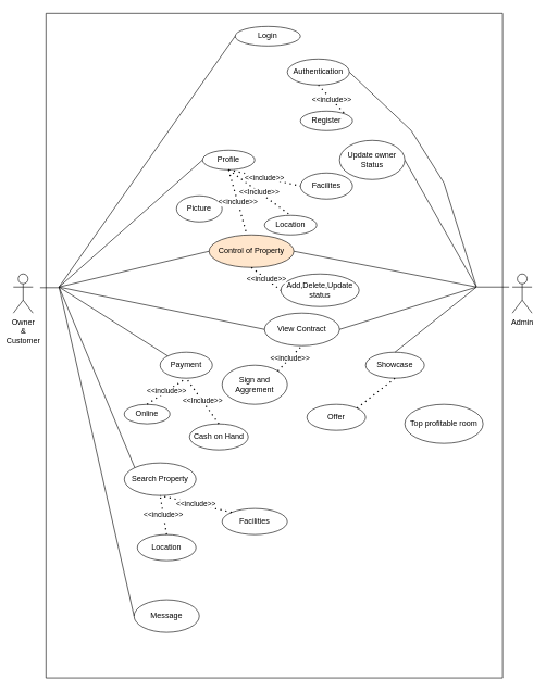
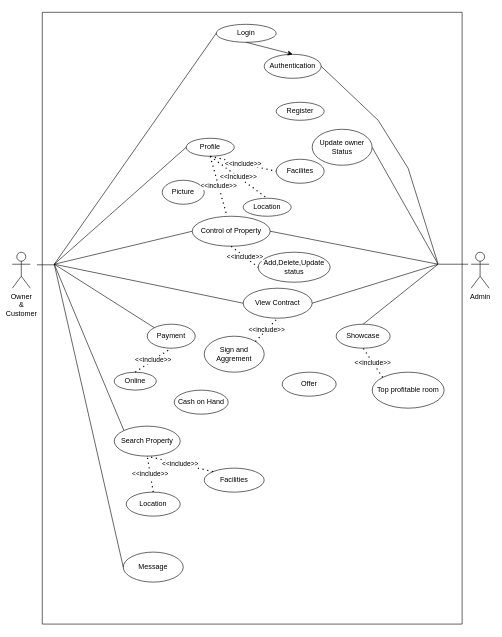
  <mxCell id="0" />
  <mxCell id="1" parent="0" />
  <mxCell id="2" value="Owner&lt;br&gt;&amp;amp;&lt;br&gt;Customer" style="shape=umlActor;verticalLabelPosition=bottom;verticalAlign=top;html=1;outlineConnect=0;" parent="1" vertex="1"><mxGeometry x="20" y="420" width="30" height="60" as="geometry" /></mxCell>
  <mxCell id="3" value="Admin&lt;br&gt;" style="shape=umlActor;verticalLabelPosition=bottom;verticalAlign=top;html=1;outlineConnect=0;" parent="1" vertex="1"><mxGeometry x="785" y="420" width="30" height="60" as="geometry" /></mxCell>
  <mxCell id="4" value="Login" style="ellipse;whiteSpace=wrap;html=1;" parent="1" vertex="1"><mxGeometry x="360" y="40" width="100" height="30" as="geometry" /></mxCell>
  <mxCell id="5" style="edgeStyle=orthogonalEdgeStyle;rounded=0;orthogonalLoop=1;jettySize=auto;html=1;exitX=0.5;exitY=1;exitDx=0;exitDy=0;" parent="1" source="4" target="4" edge="1"><mxGeometry relative="1" as="geometry" /></mxCell>
  <mxCell id="6" value="Authentication&lt;br&gt;" style="ellipse;whiteSpace=wrap;html=1;" parent="1" vertex="1"><mxGeometry x="440" y="90" width="95" height="40" as="geometry" /></mxCell>
  <mxCell id="7" value="Register" style="ellipse;whiteSpace=wrap;html=1;" parent="1" vertex="1"><mxGeometry x="460" y="170" width="80" height="30" as="geometry" /></mxCell>
  <mxCell id="8" value="" style="endArrow=none;html=1;rounded=0;entryX=0;entryY=0.5;entryDx=0;entryDy=0;" parent="1" target="4" edge="1"><mxGeometry width="50" height="50" relative="1" as="geometry"><mxPoint x="90" y="440" as="sourcePoint" /><mxPoint x="190" y="100" as="targetPoint" /></mxGeometry></mxCell>
  <mxCell id="9" value="" style="endArrow=none;html=1;rounded=0;" parent="1" edge="1"><mxGeometry width="50" height="50" relative="1" as="geometry"><mxPoint x="61" y="441" as="sourcePoint" /><mxPoint x="91" y="441" as="targetPoint" /></mxGeometry></mxCell>
- <mxCell id="10" value="&amp;lt;&amp;lt;include&amp;gt;&amp;gt;" style="endArrow=none;dashed=1;html=1;dashPattern=1 3;strokeWidth=2;rounded=0;entryX=1;entryY=0;entryDx=0;entryDy=0;exitX=0.5;exitY=1;exitDx=0;exitDy=0;" parent="1" source="6" target="7" edge="1"><mxGeometry width="50" height="50" relative="1" as="geometry"><mxPoint x="400" y="150" as="sourcePoint" /><mxPoint x="440" y="240" as="targetPoint" /><Array as="points" /></mxGeometry></mxCell>
  <mxCell id="11" value="Profile" style="ellipse;whiteSpace=wrap;html=1;" parent="1" vertex="1"><mxGeometry x="310" y="230" width="80" height="30" as="geometry" /></mxCell>
  <mxCell id="12" value="" style="endArrow=none;html=1;rounded=0;entryX=0;entryY=0.5;entryDx=0;entryDy=0;" parent="1" target="11" edge="1"><mxGeometry width="50" height="50" relative="1" as="geometry"><mxPoint x="90" y="440" as="sourcePoint" /><mxPoint x="450" y="270" as="targetPoint" /></mxGeometry></mxCell>
  <mxCell id="13" value="" style="endArrow=none;html=1;rounded=0;entryX=1;entryY=0.5;entryDx=0;entryDy=0;" parent="1" target="22" edge="1"><mxGeometry width="50" height="50" relative="1" as="geometry"><mxPoint x="730" y="440" as="sourcePoint" /><mxPoint x="630" y="280" as="targetPoint" /></mxGeometry></mxCell>
  <mxCell id="14" value="" style="endArrow=none;html=1;rounded=0;" parent="1" edge="1"><mxGeometry width="50" height="50" relative="1" as="geometry"><mxPoint x="731" y="440" as="sourcePoint" /><mxPoint x="780" y="440" as="targetPoint" /></mxGeometry></mxCell>
+ <mxCell id="15" value="" style="endArrow=classic;html=1;rounded=0;exitX=0.5;exitY=1;exitDx=0;exitDy=0;entryX=0.5;entryY=0;entryDx=0;entryDy=0;" parent="1" source="4" target="6" edge="1"><mxGeometry width="50" height="50" relative="1" as="geometry"><mxPoint x="400" y="320" as="sourcePoint" /><mxPoint x="450" y="270" as="targetPoint" /></mxGeometry></mxCell>
  <mxCell id="16" value="Location" style="ellipse;whiteSpace=wrap;html=1;" parent="1" vertex="1"><mxGeometry x="405" y="330" width="80" height="30" as="geometry" /></mxCell>
  <mxCell id="17" value="Facilites" style="ellipse;whiteSpace=wrap;html=1;" parent="1" vertex="1"><mxGeometry x="460" y="265" width="80" height="40" as="geometry" /></mxCell>
  <mxCell id="18" value="Picture" style="ellipse;whiteSpace=wrap;html=1;" parent="1" vertex="1"><mxGeometry x="270" y="300" width="70" height="40" as="geometry" /></mxCell>
  <mxCell id="19" value="&amp;lt;&amp;lt;include&amp;gt;&amp;gt;" style="endArrow=none;dashed=1;html=1;dashPattern=1 3;strokeWidth=2;rounded=0;exitX=0.5;exitY=1;exitDx=0;exitDy=0;" parent="1" source="11" target="23" edge="1"><mxGeometry width="50" height="50" relative="1" as="geometry"><mxPoint x="400" y="320" as="sourcePoint" /><mxPoint x="450" y="270" as="targetPoint" /></mxGeometry></mxCell>
  <mxCell id="20" value="&amp;lt;&amp;lt;Include&amp;gt;&amp;gt;" style="endArrow=none;dashed=1;html=1;dashPattern=1 3;strokeWidth=2;rounded=0;exitX=0.5;exitY=1;exitDx=0;exitDy=0;entryX=0.5;entryY=0;entryDx=0;entryDy=0;" parent="1" source="11" target="16" edge="1"><mxGeometry width="50" height="50" relative="1" as="geometry"><mxPoint x="400" y="320" as="sourcePoint" /><mxPoint x="450" y="270" as="targetPoint" /></mxGeometry></mxCell>
  <mxCell id="21" value="&amp;lt;&amp;lt;include&amp;gt;&amp;gt;" style="endArrow=none;dashed=1;html=1;dashPattern=1 3;strokeWidth=2;rounded=0;entryX=0;entryY=0.5;entryDx=0;entryDy=0;" parent="1" target="17" edge="1"><mxGeometry width="50" height="50" relative="1" as="geometry"><mxPoint x="350" y="260" as="sourcePoint" /><mxPoint x="450" y="270" as="targetPoint" /></mxGeometry></mxCell>
  <mxCell id="22" value="Update owner Status" style="ellipse;whiteSpace=wrap;html=1;" parent="1" vertex="1"><mxGeometry x="520" y="215" width="100" height="60" as="geometry" /></mxCell>
- <mxCell id="23" value="Control of Property" style="ellipse;whiteSpace=wrap;html=1;fillColor=#ffe6cc;" parent="1" vertex="1"><mxGeometry x="320" y="360" width="130" height="50" as="geometry" /></mxCell>
+ <mxCell id="23" value="Control of Property" style="ellipse;whiteSpace=wrap;html=1;" parent="1" vertex="1"><mxGeometry x="320" y="360" width="130" height="50" as="geometry" /></mxCell>
  <mxCell id="24" value="" style="endArrow=none;html=1;rounded=0;entryX=0;entryY=0.5;entryDx=0;entryDy=0;" parent="1" target="23" edge="1"><mxGeometry width="50" height="50" relative="1" as="geometry"><mxPoint x="90" y="440" as="sourcePoint" /><mxPoint x="335" y="425" as="targetPoint" /></mxGeometry></mxCell>
  <mxCell id="25" value="" style="endArrow=none;html=1;rounded=0;exitX=1;exitY=0.5;exitDx=0;exitDy=0;" parent="1" source="23" edge="1"><mxGeometry width="50" height="50" relative="1" as="geometry"><mxPoint x="110" y="400" as="sourcePoint" /><mxPoint x="730" y="440" as="targetPoint" /></mxGeometry></mxCell>
  <mxCell id="26" value="Add,Delete,Update status" style="ellipse;whiteSpace=wrap;html=1;" parent="1" vertex="1"><mxGeometry x="430" y="420" width="120" height="50" as="geometry" /></mxCell>
  <mxCell id="27" value="&amp;lt;&amp;lt;include&amp;gt;&amp;gt;" style="endArrow=none;dashed=1;html=1;dashPattern=1 3;strokeWidth=2;rounded=0;exitX=0.5;exitY=1;exitDx=0;exitDy=0;entryX=0;entryY=0.5;entryDx=0;entryDy=0;" parent="1" source="23" target="26" edge="1"><mxGeometry width="50" height="50" relative="1" as="geometry"><mxPoint x="400" y="390" as="sourcePoint" /><mxPoint x="450" y="340" as="targetPoint" /></mxGeometry></mxCell>
  <mxCell id="28" value="View Contract" style="ellipse;whiteSpace=wrap;html=1;" parent="1" vertex="1"><mxGeometry x="405" y="480" width="115" height="50" as="geometry" /></mxCell>
  <mxCell id="29" value="" style="endArrow=none;html=1;rounded=0;entryX=0;entryY=0.5;entryDx=0;entryDy=0;" parent="1" target="28" edge="1"><mxGeometry width="50" height="50" relative="1" as="geometry"><mxPoint x="90" y="440" as="sourcePoint" /><mxPoint x="450" y="340" as="targetPoint" /></mxGeometry></mxCell>
  <mxCell id="30" value="" style="endArrow=none;html=1;rounded=0;entryX=1;entryY=0.5;entryDx=0;entryDy=0;" parent="1" target="28" edge="1"><mxGeometry width="50" height="50" relative="1" as="geometry"><mxPoint x="730" y="440" as="sourcePoint" /><mxPoint x="363" y="545" as="targetPoint" /></mxGeometry></mxCell>
  <mxCell id="31" value="Sign and Aggrement" style="ellipse;whiteSpace=wrap;html=1;" parent="1" vertex="1"><mxGeometry x="340" y="560" width="100" height="60" as="geometry" /></mxCell>
  <mxCell id="32" value="&amp;lt;&amp;lt;include&amp;gt;&amp;gt;" style="endArrow=none;dashed=1;html=1;dashPattern=1 3;strokeWidth=2;rounded=0;exitX=1;exitY=0;exitDx=0;exitDy=0;entryX=0.5;entryY=1;entryDx=0;entryDy=0;" parent="1" source="31" target="28" edge="1"><mxGeometry width="50" height="50" relative="1" as="geometry"><mxPoint x="400" y="450" as="sourcePoint" /><mxPoint x="450" y="400" as="targetPoint" /></mxGeometry></mxCell>
  <mxCell id="33" value="Payment" style="ellipse;whiteSpace=wrap;html=1;" parent="1" vertex="1"><mxGeometry x="245" y="540" width="80" height="40" as="geometry" /></mxCell>
  <mxCell id="34" value="Online" style="ellipse;whiteSpace=wrap;html=1;" parent="1" vertex="1"><mxGeometry x="190" y="620" width="70" height="30" as="geometry" /></mxCell>
  <mxCell id="35" value="Cash on Hand" style="ellipse;whiteSpace=wrap;html=1;" parent="1" vertex="1"><mxGeometry x="290" y="650" width="90" height="40" as="geometry" /></mxCell>
  <mxCell id="36" value="&amp;lt;&amp;lt;include&amp;gt;&amp;gt;" style="endArrow=none;dashed=1;html=1;dashPattern=1 3;strokeWidth=2;rounded=0;exitX=0.5;exitY=0;exitDx=0;exitDy=0;entryX=0.5;entryY=1;entryDx=0;entryDy=0;" parent="1" source="34" target="33" edge="1"><mxGeometry width="50" height="50" relative="1" as="geometry"><mxPoint x="400" y="460" as="sourcePoint" /><mxPoint x="450" y="410" as="targetPoint" /></mxGeometry></mxCell>
- <mxCell id="37" value="&amp;lt;&amp;lt;Include&amp;gt;&amp;gt;" style="endArrow=none;dashed=1;html=1;dashPattern=1 3;strokeWidth=2;rounded=0;exitX=0.5;exitY=0;exitDx=0;exitDy=0;entryX=0.5;entryY=1;entryDx=0;entryDy=0;" parent="1" source="35" target="33" edge="1"><mxGeometry width="50" height="50" relative="1" as="geometry"><mxPoint x="155" y="650" as="sourcePoint" /><mxPoint x="210" y="600" as="targetPoint" /></mxGeometry></mxCell>
  <mxCell id="38" value="" style="endArrow=none;html=1;rounded=0;exitX=0;exitY=0;exitDx=0;exitDy=0;" parent="1" source="33" edge="1"><mxGeometry width="50" height="50" relative="1" as="geometry"><mxPoint x="180" y="560" as="sourcePoint" /><mxPoint x="90" y="440" as="targetPoint" /></mxGeometry></mxCell>
  <mxCell id="39" value="Showcase" style="ellipse;whiteSpace=wrap;html=1;" parent="1" vertex="1"><mxGeometry x="560" y="540" width="90" height="40" as="geometry" /></mxCell>
  <mxCell id="40" value="Top profitable room" style="ellipse;whiteSpace=wrap;html=1;" parent="1" vertex="1"><mxGeometry x="620" y="620" width="120" height="60" as="geometry" /></mxCell>
  <mxCell id="41" value="Offer" style="ellipse;whiteSpace=wrap;html=1;" parent="1" vertex="1"><mxGeometry x="470" y="620" width="90" height="40" as="geometry" /></mxCell>
- <mxCell id="42" value="" style="endArrow=none;dashed=1;html=1;dashPattern=1 3;strokeWidth=2;rounded=0;exitX=1;exitY=0;exitDx=0;exitDy=0;entryX=0.5;entryY=1;entryDx=0;entryDy=0;" parent="1" source="41" target="39" edge="1"><mxGeometry width="50" height="50" relative="1" as="geometry"><mxPoint x="155" y="650" as="sourcePoint" /><mxPoint x="220" y="610" as="targetPoint" /></mxGeometry></mxCell>
+ <mxCell id="43" value="&amp;lt;&amp;lt;include&amp;gt;&amp;gt;" style="endArrow=none;dashed=1;html=1;dashPattern=1 3;strokeWidth=2;rounded=0;exitX=0;exitY=0;exitDx=0;exitDy=0;entryX=0.5;entryY=1;entryDx=0;entryDy=0;" parent="1" source="40" target="39" edge="1"><mxGeometry width="50" height="50" relative="1" as="geometry"><mxPoint x="165" y="660" as="sourcePoint" /><mxPoint x="630" y="580" as="targetPoint" /></mxGeometry></mxCell>
  <mxCell id="44" value="" style="endArrow=none;html=1;rounded=0;entryX=0.5;entryY=0;entryDx=0;entryDy=0;" parent="1" target="39" edge="1"><mxGeometry width="50" height="50" relative="1" as="geometry"><mxPoint x="730" y="440" as="sourcePoint" /><mxPoint x="530" y="515" as="targetPoint" /></mxGeometry></mxCell>
  <mxCell id="45" value="Search Property" style="ellipse;whiteSpace=wrap;html=1;" parent="1" vertex="1"><mxGeometry x="190" y="710" width="110" height="50" as="geometry" /></mxCell>
  <mxCell id="46" value="Location" style="ellipse;whiteSpace=wrap;html=1;" parent="1" vertex="1"><mxGeometry x="210" y="820" width="90" height="40" as="geometry" /></mxCell>
  <mxCell id="47" value="Facilities" style="ellipse;whiteSpace=wrap;html=1;" parent="1" vertex="1"><mxGeometry x="340" y="780" width="100" height="40" as="geometry" /></mxCell>
  <mxCell id="48" value="" style="endArrow=none;html=1;rounded=0;exitX=0;exitY=0;exitDx=0;exitDy=0;" parent="1" source="45" edge="1"><mxGeometry width="50" height="50" relative="1" as="geometry"><mxPoint x="200" y="720" as="sourcePoint" /><mxPoint x="90" y="440" as="targetPoint" /></mxGeometry></mxCell>
  <mxCell id="49" value="&amp;lt;&amp;lt;include&amp;gt;&amp;gt;" style="endArrow=none;dashed=1;html=1;dashPattern=1 3;strokeWidth=2;rounded=0;exitX=0;exitY=0;exitDx=0;exitDy=0;entryX=0.5;entryY=1;entryDx=0;entryDy=0;" parent="1" source="47" target="45" edge="1"><mxGeometry width="50" height="50" relative="1" as="geometry"><mxPoint x="557" y="636" as="sourcePoint" /><mxPoint x="615" y="590" as="targetPoint" /></mxGeometry></mxCell>
  <mxCell id="50" value="&amp;lt;&amp;lt;include&amp;gt;&amp;gt;" style="endArrow=none;dashed=1;html=1;dashPattern=1 3;strokeWidth=2;rounded=0;exitX=0.5;exitY=0;exitDx=0;exitDy=0;entryX=0.5;entryY=1;entryDx=0;entryDy=0;" parent="1" source="46" target="45" edge="1"><mxGeometry width="50" height="50" relative="1" as="geometry"><mxPoint x="365" y="796" as="sourcePoint" /><mxPoint x="245" y="780" as="targetPoint" /></mxGeometry></mxCell>
  <mxCell id="51" value="Message" style="ellipse;whiteSpace=wrap;html=1;" parent="1" vertex="1"><mxGeometry x="205" y="920" width="100" height="50" as="geometry" /></mxCell>
  <mxCell id="52" value="" style="endArrow=none;html=1;rounded=0;exitX=0;exitY=0.5;exitDx=0;exitDy=0;" parent="1" source="51" edge="1"><mxGeometry width="50" height="50" relative="1" as="geometry"><mxPoint x="200" y="965" as="sourcePoint" /><mxPoint x="90" y="440" as="targetPoint" /></mxGeometry></mxCell>
  <mxCell id="53" value="" style="endArrow=none;html=1;rounded=0;" parent="1" edge="1"><mxGeometry width="50" height="50" relative="1" as="geometry"><mxPoint x="70" y="20" as="sourcePoint" /><mxPoint x="70" y="1040" as="targetPoint" /></mxGeometry></mxCell>
  <mxCell id="54" value="" style="endArrow=none;html=1;rounded=0;" parent="1" edge="1"><mxGeometry width="50" height="50" relative="1" as="geometry"><mxPoint x="70" y="1040" as="sourcePoint" /><mxPoint x="770" y="1040" as="targetPoint" /></mxGeometry></mxCell>
  <mxCell id="55" value="" style="endArrow=none;html=1;rounded=0;" parent="1" edge="1"><mxGeometry width="50" height="50" relative="1" as="geometry"><mxPoint x="70" y="20" as="sourcePoint" /><mxPoint x="770" y="20" as="targetPoint" /></mxGeometry></mxCell>
  <mxCell id="56" value="" style="endArrow=none;html=1;rounded=0;" parent="1" edge="1"><mxGeometry width="50" height="50" relative="1" as="geometry"><mxPoint x="770" y="20" as="sourcePoint" /><mxPoint x="770" y="1040" as="targetPoint" /></mxGeometry></mxCell>
  <mxCell id="57" value="" style="endArrow=none;html=1;rounded=0;entryX=1;entryY=0.5;entryDx=0;entryDy=0;" parent="1" target="6" edge="1"><mxGeometry width="50" height="50" relative="1" as="geometry"><mxPoint x="730" y="440" as="sourcePoint" /><mxPoint x="430" y="250" as="targetPoint" /><Array as="points"><mxPoint x="680" y="280" /><mxPoint x="630" y="200" /></Array></mxGeometry></mxCell>
